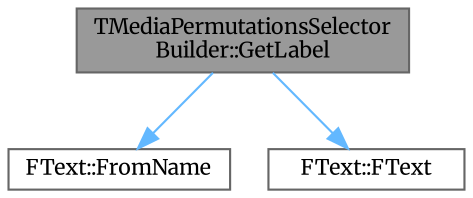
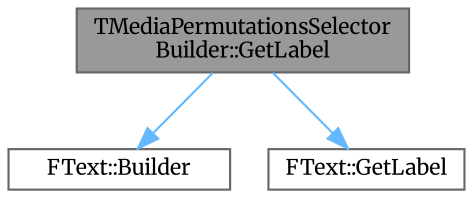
  digraph {
    fontname=Merriweather
    rankdir=TB
    node [color=grey40 fillcolor=white fontname=Merriweather fontsize=10 shape=box style=filled]
    edge [color=steelblue1 fontname=Merriweather fontsize=10 labelfontname=Helvetica labelfontsize=10 style=solid]
    n1 [color=gray40 fillcolor=grey60 fontcolor=black height=0.2 label="TMediaPermutationsSelector\lBuilder::GetLabel" width=0.4]
-   n2 [height=0.2 label="FText::FromName" width=0.4]
-   n3 [height=0.2 label="FText::FText" width=0.4]
+   n2 [height=0.2 label="FText::Builder" width=0.4]
+   n3 [height=0.2 label="FText::GetLabel" width=0.4]
    n1 -> n2
    n1 -> n3
  }
